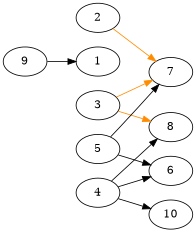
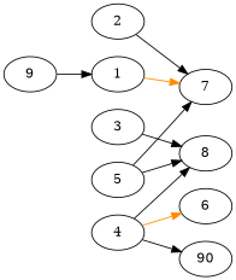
  digraph {
    rankdir=LR
    edge [color=black]
    1 [alpha=0.10 expect_size=41949184]
    7 [alpha=0.11 expect_size=31312896]
    9 [alpha=0.01 expect_size=48159744]
    2 [alpha=0.18 expect_size=28862464]
    3 [alpha=0.13 expect_size=13263872]
    8 [alpha=0.05 expect_size=38173696]
    4 [alpha=0.03 expect_size=51968000]
    6 [alpha=0.02 expect_size=10465280]
-   10 [alpha=0.19 expect_size=34273280]
+   10 [alpha=0.19 expect_size=34273280 label=90]
    5 [alpha=0.04 expect_size=46156800]
-   3 -> 7 [color=darkorange]
+   1 -> 7 [color=darkorange]
    9 -> 1
-   2 -> 7 [color=darkorange]
-   3 -> 8 [color=darkorange]
+   2 -> 7
+   3 -> 8
    4 -> 8
-   4 -> 6
+   4 -> 6 [color=darkorange]
    4 -> 10
    5 -> 7
-   5 -> 6
+   5 -> 8
  }
